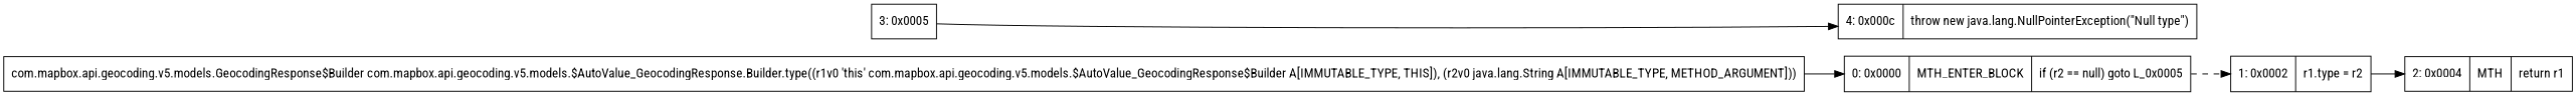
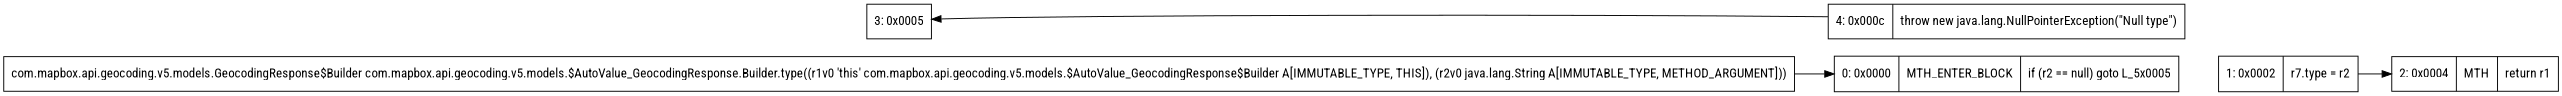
  digraph {
    fontname="Roboto Condensed"
    rankdir=LR
    node [fontname="Roboto Condensed" shape=record]
    edge [fontname="Roboto Condensed"]
-   n1 [label="{0\:\ 0x0000|MTH_ENTER_BLOCK\l|if (r2 == null) goto L_0x0005\l}"]
-   n2 [label="{1\:\ 0x0002|r1.type = r2\l}"]
+   n1 [label="{0\:\ 0x0000|MTH_ENTER_BLOCK\l|if (r2 == null) goto L_5x0005\l}"]
+   n2 [label="{1\:\ 0x0002|r7.type = r2\l}"]
    n3 [label="{2\:\ 0x0004|MTH\l|return r1\l}"]
    n4 [label="{3\:\ 0x0005}"]
    n5 [label="{4\:\ 0x000c|throw new java.lang.NullPointerException(\"Null type\")\l}"]
    n6 [label="{com.mapbox.api.geocoding.v5.models.GeocodingResponse$Builder com.mapbox.api.geocoding.v5.models.$AutoValue_GeocodingResponse.Builder.type((r1v0 'this' com.mapbox.api.geocoding.v5.models.$AutoValue_GeocodingResponse$Builder A[IMMUTABLE_TYPE, THIS]), (r2v0 java.lang.String A[IMMUTABLE_TYPE, METHOD_ARGUMENT])) }"]
-   n1 -> n2 [style=dashed]
    n2 -> n3
-   n4 -> n5
+   n5 -> n4
    n6 -> n1
  }
